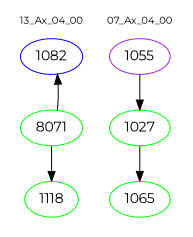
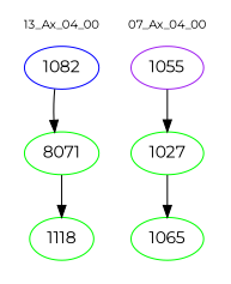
  digraph {
    fontname=Montserrat
    node [color=green fontname=Montserrat]
    edge [color=black fontname=Montserrat]
    n1 [color=blue label=1082]
    n2 [label=8071]
    n3 [label=1118]
    n4 [color=purple label=1055]
    n5 [label=1027]
    n6 [label=1065]
    subgraph cluster_1 {
      color=white
      fontsize=10
      label="13_Ax_04_00"
      n1
      n2
      n3
    }
    subgraph cluster_2 {
      color=white
      fontsize=10
      label="07_Ax_04_00"
      n4
      n5
      n6
    }
-   n2 -> n1
+   n1 -> n2
    n2 -> n3
    n4 -> n5
    n5 -> n6
  }
